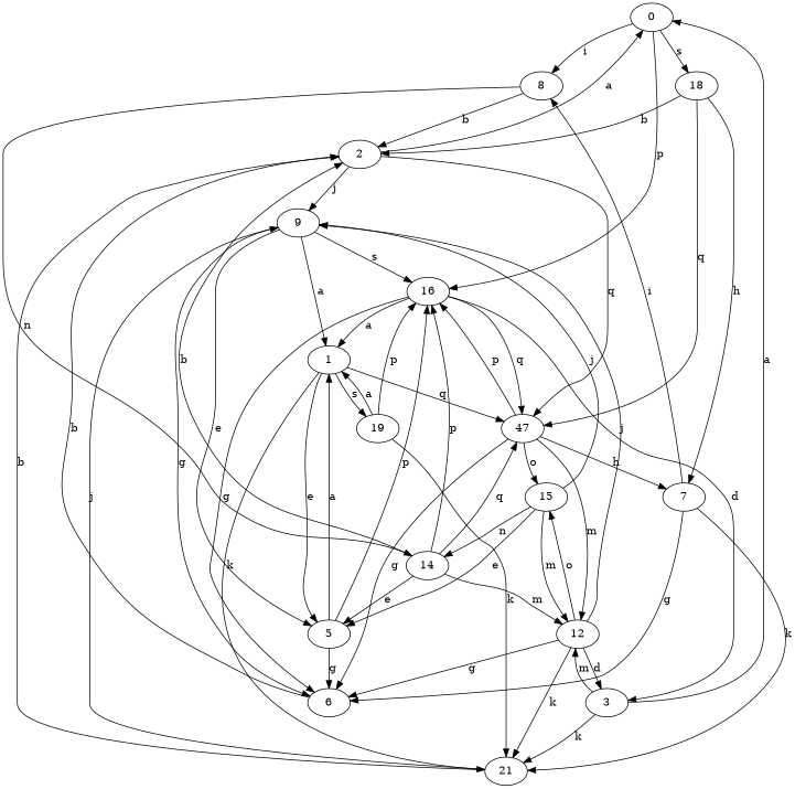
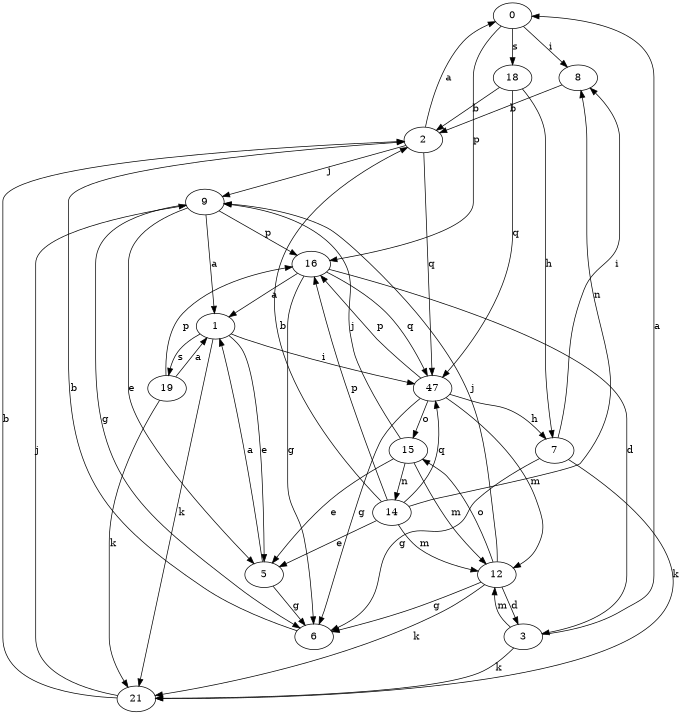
  strict digraph {
    0
    8
    16
    18
    2
    14
    1
    n8 [label=47]
    3
    6
    7
    5
    n13 [label=21]
    19
    9
    12
    15
    0 -> 8 [label=i]
    0 -> 16 [label=p]
    0 -> 18 [label=s]
    8 -> 2 [label=b]
-   8 -> 14 [label=n]
+   14 -> 8 [label=n]
    16 -> 1 [label=a]
    16 -> n8 [label=q]
    16 -> 3 [label=d]
    16 -> 6 [label=g]
    18 -> 2 [label=b]
    18 -> n8 [label=q]
    18 -> 7 [label=h]
    2 -> 0 [label=a]
    2 -> n8 [label=q]
    2 -> 9 [label=j]
    14 -> 16 [label=p]
    14 -> 2 [label=b]
    14 -> n8 [label=q]
    14 -> 5 [label=e]
    14 -> 12 [label=m]
-   1 -> n8 [label=q]
+   1 -> n8 [label=i]
    1 -> 5 [label=e]
    1 -> n13 [label=k]
    1 -> 19 [label=s]
    n8 -> 16 [label=p]
    n8 -> 6 [label=g]
    n8 -> 7 [label=h]
    n8 -> 12 [label=m]
    n8 -> 15 [label=o]
    3 -> 0 [label=a]
    3 -> n13 [label=k]
    3 -> 12 [label=m]
    6 -> 2 [label=b]
    7 -> 8 [label=i]
    7 -> 6 [label=g]
    7 -> n13 [label=k]
-   5 -> 16 [label=p]
    5 -> 1 [label=a]
    5 -> 6 [label=g]
    n13 -> 2 [label=b]
    n13 -> 9 [label=j]
    19 -> 16 [label=p]
    19 -> 1 [label=a]
    19 -> n13 [label=k]
-   9 -> 16 [label=s]
+   9 -> 16 [label=p]
    9 -> 1 [label=a]
    9 -> 6 [label=g]
    9 -> 5 [label=e]
    12 -> 3 [label=d]
    12 -> 6 [label=g]
    12 -> n13 [label=k]
    12 -> 9 [label=j]
    12 -> 15 [label=o]
    15 -> 14 [label=n]
    15 -> 5 [label=e]
    15 -> 9 [label=j]
    15 -> 12 [label=m]
  }
